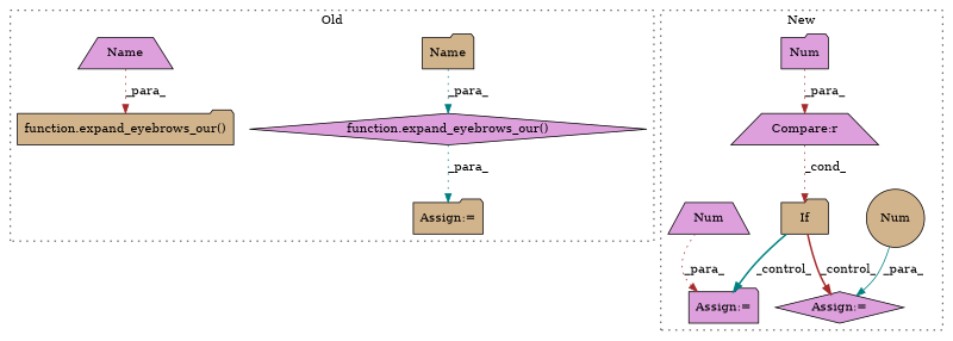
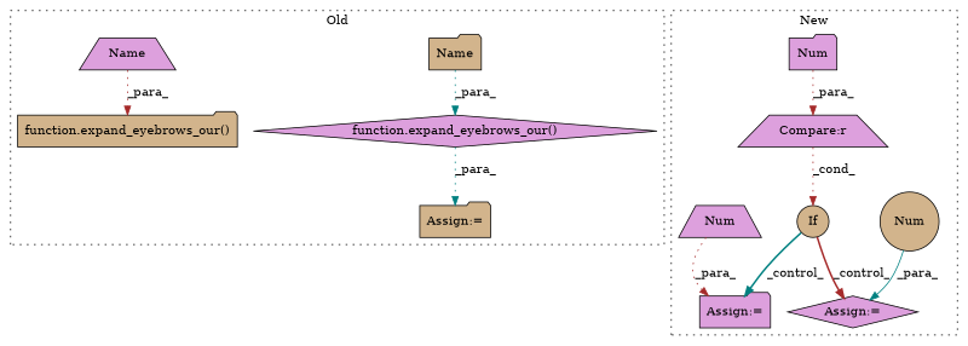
  digraph {
    node [a=68 l=3 s=2057 shape=folder style=filled fillcolor=plum]
    edge [color=brown style=dotted]
    n1 [a=75 l="20,26" label="function.expand_eyebrows_our()" s="2126,2155" shape=diamond]
    n2 [a=75 l="20,26" label="function.expand_eyebrows_our()" s="2040,2069" fillcolor=tan]
    n3 [label="Assign:=" s=2123 fillcolor=tan]
    n4 [a=87 l=9 label=Name s=2146 fillcolor=tan]
    n5 [a=87 l=9 label=Name s=2060 shape=trapezium]
-   n6 [a=96 l=0 label=If fillcolor=tan]
+   n6 [a=96 l=0 label=If shape=circle fillcolor=tan]
    n7 [a=40 l=11 label="Compare:r" shape=trapezium]
    n8 [a=76 l=2 label=Num s=2066]
    n9 [l=1 label="Assign:=" s=2139 shape=diamond]
    n10 [a=76 label=Num s=2140 shape=circle fillcolor=tan]
    n11 [l=1 label="Assign:=" s=2097]
    n12 [a=76 label=Num s=2098 shape=trapezium]
    subgraph cluster_1 {
      label=Old
      style=dotted
      n1
      n2
      n3
      n4
      n5
    }
    subgraph cluster_2 {
      label=New
      style=dotted
      n6
      n7
      n8
      n9
      n10
      n11
      n12
    }
    n1 -> n3 [label=_para_ color=teal]
    n4 -> n1 [label=_para_ color=teal]
    n5 -> n2 [label=_para_]
    n6 -> n9 [label=_control_ style=bold]
    n6 -> n11 [label=_control_ color=teal style=bold]
    n7 -> n6 [label=_cond_]
    n8 -> n7 [label=_para_]
    n10 -> n9 [label=_para_ color=teal style=solid]
    n12 -> n11 [label=_para_]
  }
